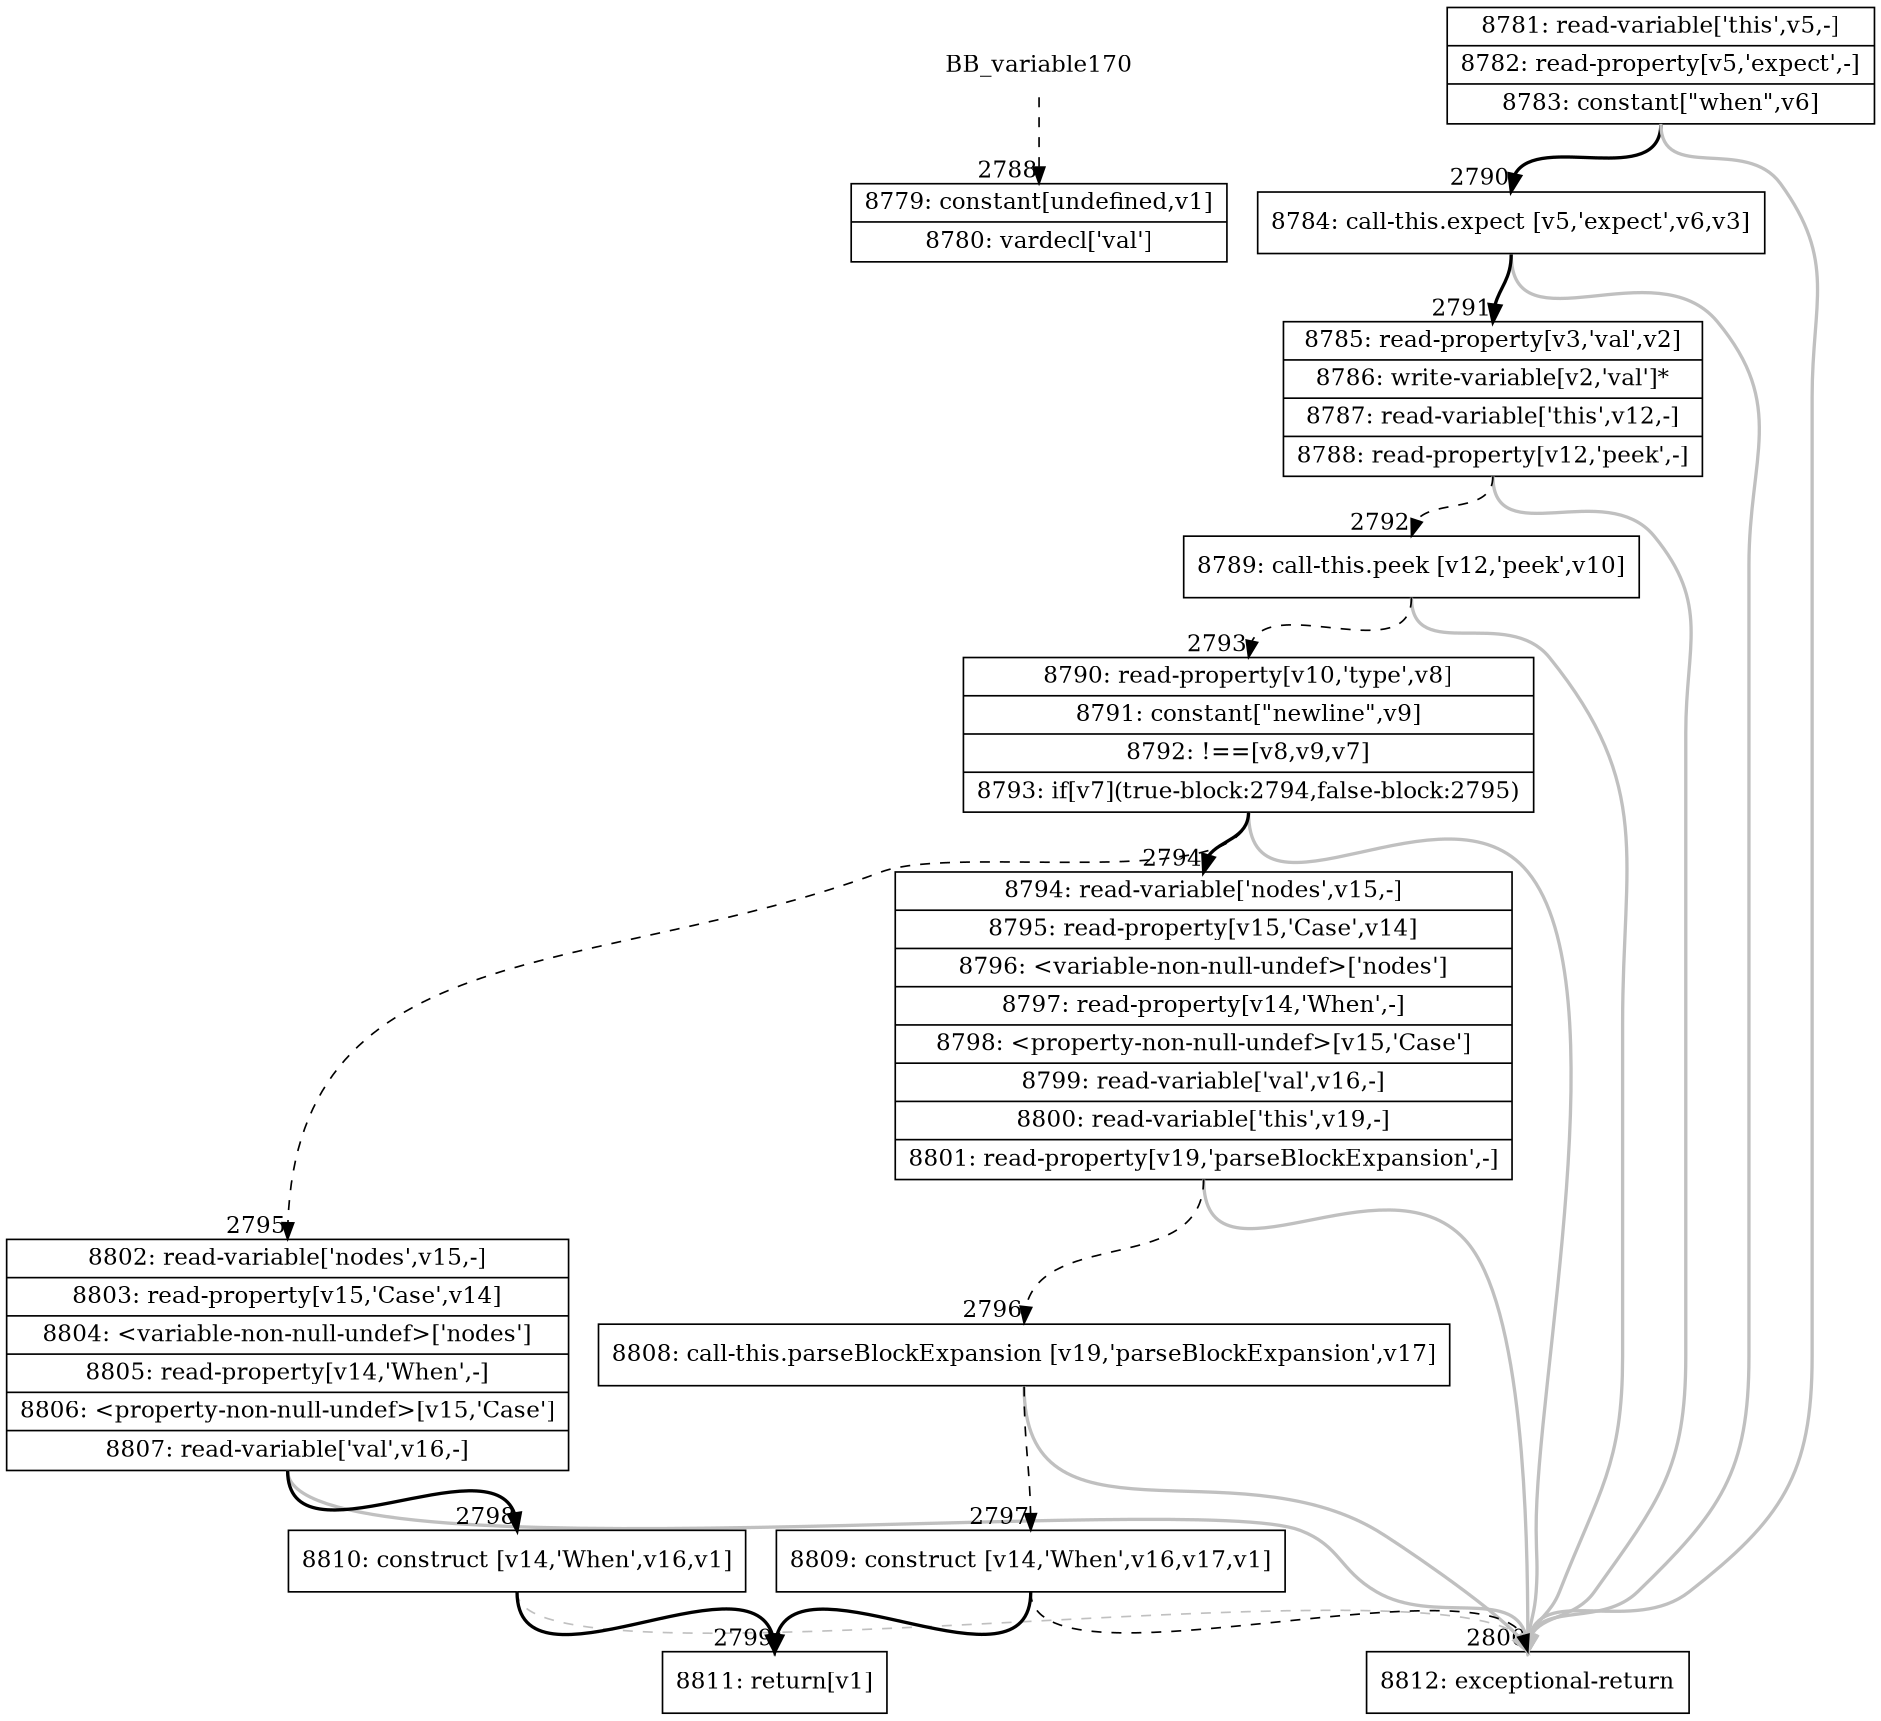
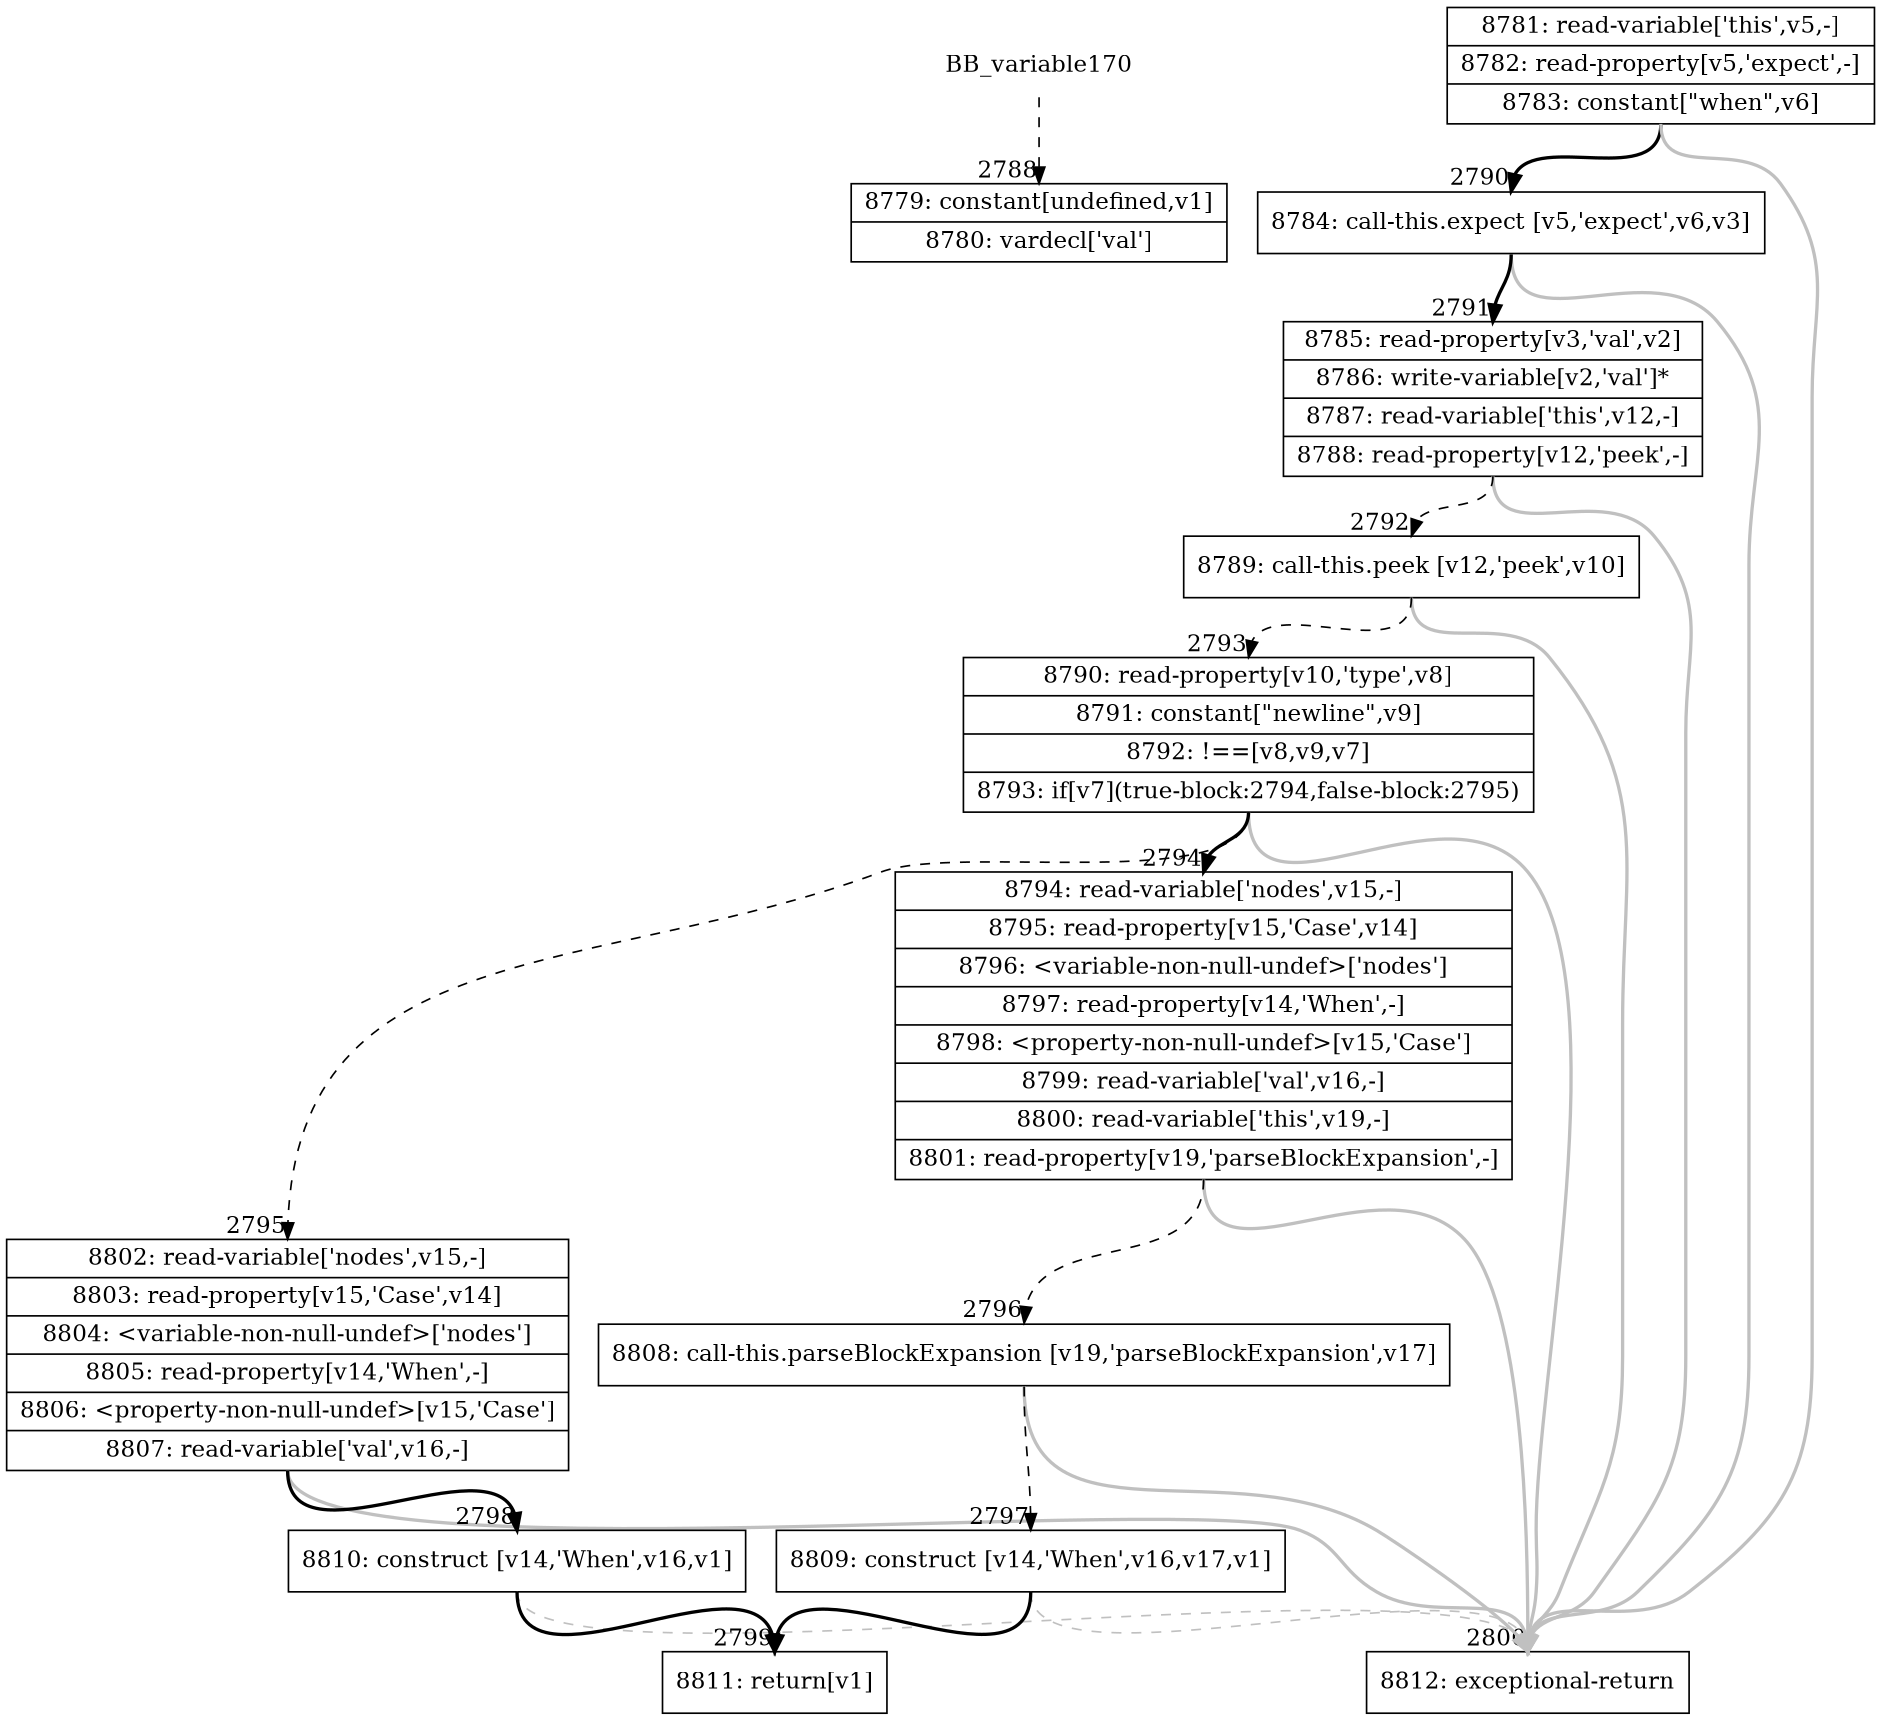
  digraph {
    rankdir=TD
    node [shape=record]
    edge [headport=n style=bold tailport=s]
    n1 [label=BB_variable170 shape=none]
    n2 [label="{8779: constant[undefined,v1]|8780: vardecl['val']}"]
    n3 [label="{8781: read-variable['this',v5,-]|8782: read-property[v5,'expect',-]|8783: constant[\"when\",v6]}"]
    n4 [label="{8784: call-this.expect [v5,'expect',v6,v3]}"]
    n5 [label="{8812: exceptional-return}"]
    n6 [label="{8785: read-property[v3,'val',v2]|8786: write-variable[v2,'val']*|8787: read-variable['this',v12,-]|8788: read-property[v12,'peek',-]}"]
    n7 [label="{8789: call-this.peek [v12,'peek',v10]}"]
    n8 [label="{8790: read-property[v10,'type',v8]|8791: constant[\"newline\",v9]|8792: !==[v8,v9,v7]|8793: if[v7](true-block:2794,false-block:2795)}"]
    n9 [label="{8794: read-variable['nodes',v15,-]|8795: read-property[v15,'Case',v14]|8796: \<variable-non-null-undef\>['nodes']|8797: read-property[v14,'When',-]|8798: \<property-non-null-undef\>[v15,'Case']|8799: read-variable['val',v16,-]|8800: read-variable['this',v19,-]|8801: read-property[v19,'parseBlockExpansion',-]}"]
    n10 [label="{8802: read-variable['nodes',v15,-]|8803: read-property[v15,'Case',v14]|8804: \<variable-non-null-undef\>['nodes']|8805: read-property[v14,'When',-]|8806: \<property-non-null-undef\>[v15,'Case']|8807: read-variable['val',v16,-]}"]
    n11 [label="{8808: call-this.parseBlockExpansion [v19,'parseBlockExpansion',v17]}"]
    n12 [label="{8810: construct [v14,'When',v16,v1]}"]
    n13 [label="{8809: construct [v14,'When',v16,v17,v1]}"]
    n14 [label="{8811: return[v1]}"]
    n1 -> n2 [headlabel="    2788" style=dashed]
    n3 -> n4 [headlabel="      2790"]
    n3 -> n5 [color=gray headlabel="      2800"]
    n4 -> n5 [color=gray]
    n4 -> n6 [headlabel="      2791"]
    n6 -> n5 [color=gray]
    n6 -> n7 [headlabel="      2792" style=dashed]
    n7 -> n5 [color=gray]
    n7 -> n8 [headlabel="      2793" style=dashed]
    n8 -> n5 [color=gray]
    n8 -> n9 [headlabel="      2794"]
    n8 -> n10 [headlabel="      2795" style=dashed]
    n9 -> n5 [color=gray]
    n9 -> n11 [headlabel="      2796" style=dashed]
    n10 -> n5 [color=gray]
    n10 -> n12 [headlabel="      2798"]
    n11 -> n5 [color=gray]
    n11 -> n13 [headlabel="      2797" style=dashed]
    n12 -> n5 [color=gray style=dashed]
    n12 -> n14
-   n13 -> n5 [color=black style=dashed]
+   n13 -> n5 [color=gray style=dashed]
    n13 -> n14 [headlabel="      2799"]
  }
